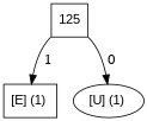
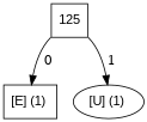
  digraph {
    node [fontname=Arial shape=box]
    n1 [label="[E] (1) " width=0.5]
    n2 [label=125 width=0.5]
    n3 [label="[U] (1) " shape=ellipse width=0.5]
-   n2 -> n1 [label=" 1" tailport=sw]
-   n2 -> n3 [label=" 0" tailport=se]
+   n2 -> n1 [label=" 0" tailport=sw]
+   n2 -> n3 [label=" 1" tailport=se]
  }
